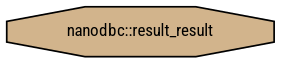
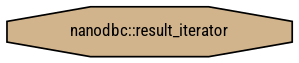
  digraph {
    rankdir=TB
    fontname="Roboto Condensed"
-   n1 [color=black fillcolor=tan fontname="Roboto Condensed" fontsize=10 height=0.2 label="nanodbc::result_result" shape=octagon style=filled width=0.4]
+   n1 [color=black fillcolor=tan fontname="Roboto Condensed" fontsize=10 height=0.2 label="nanodbc::result_iterator" shape=octagon style=filled width=0.4]
  }
